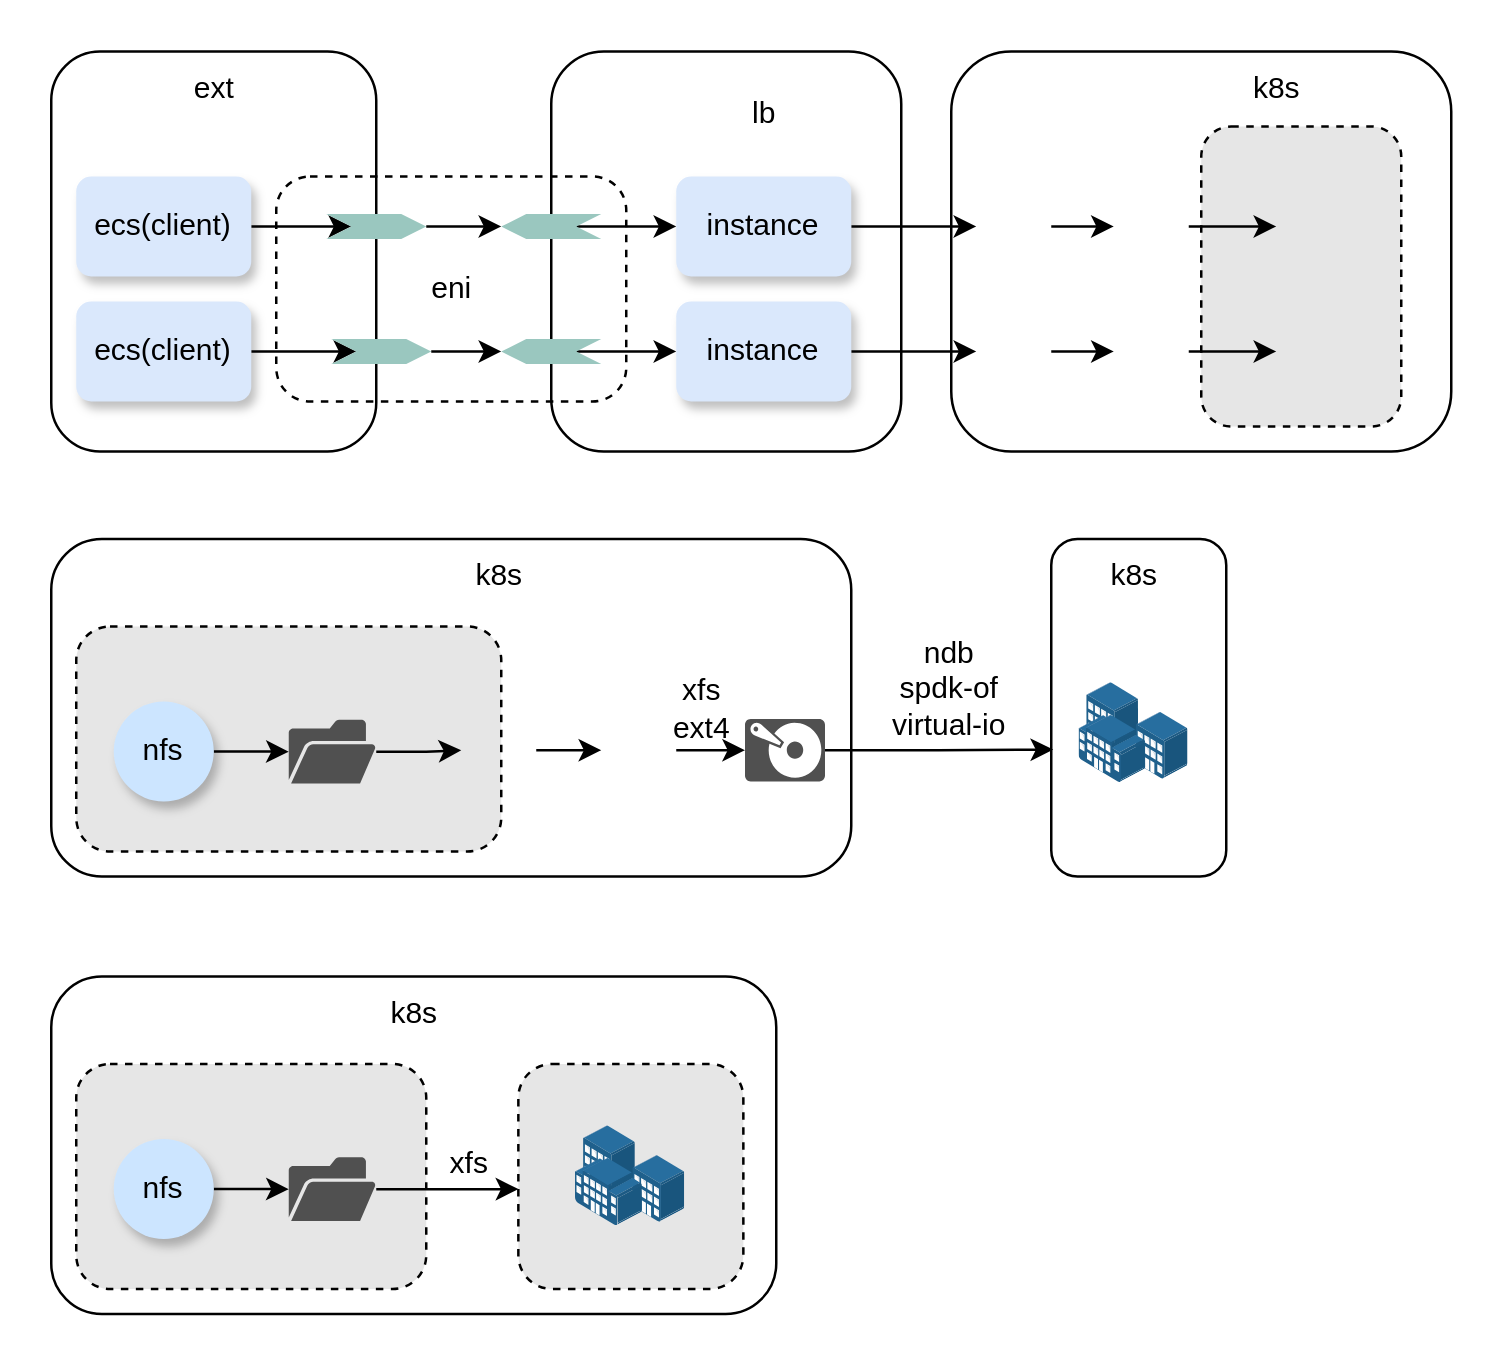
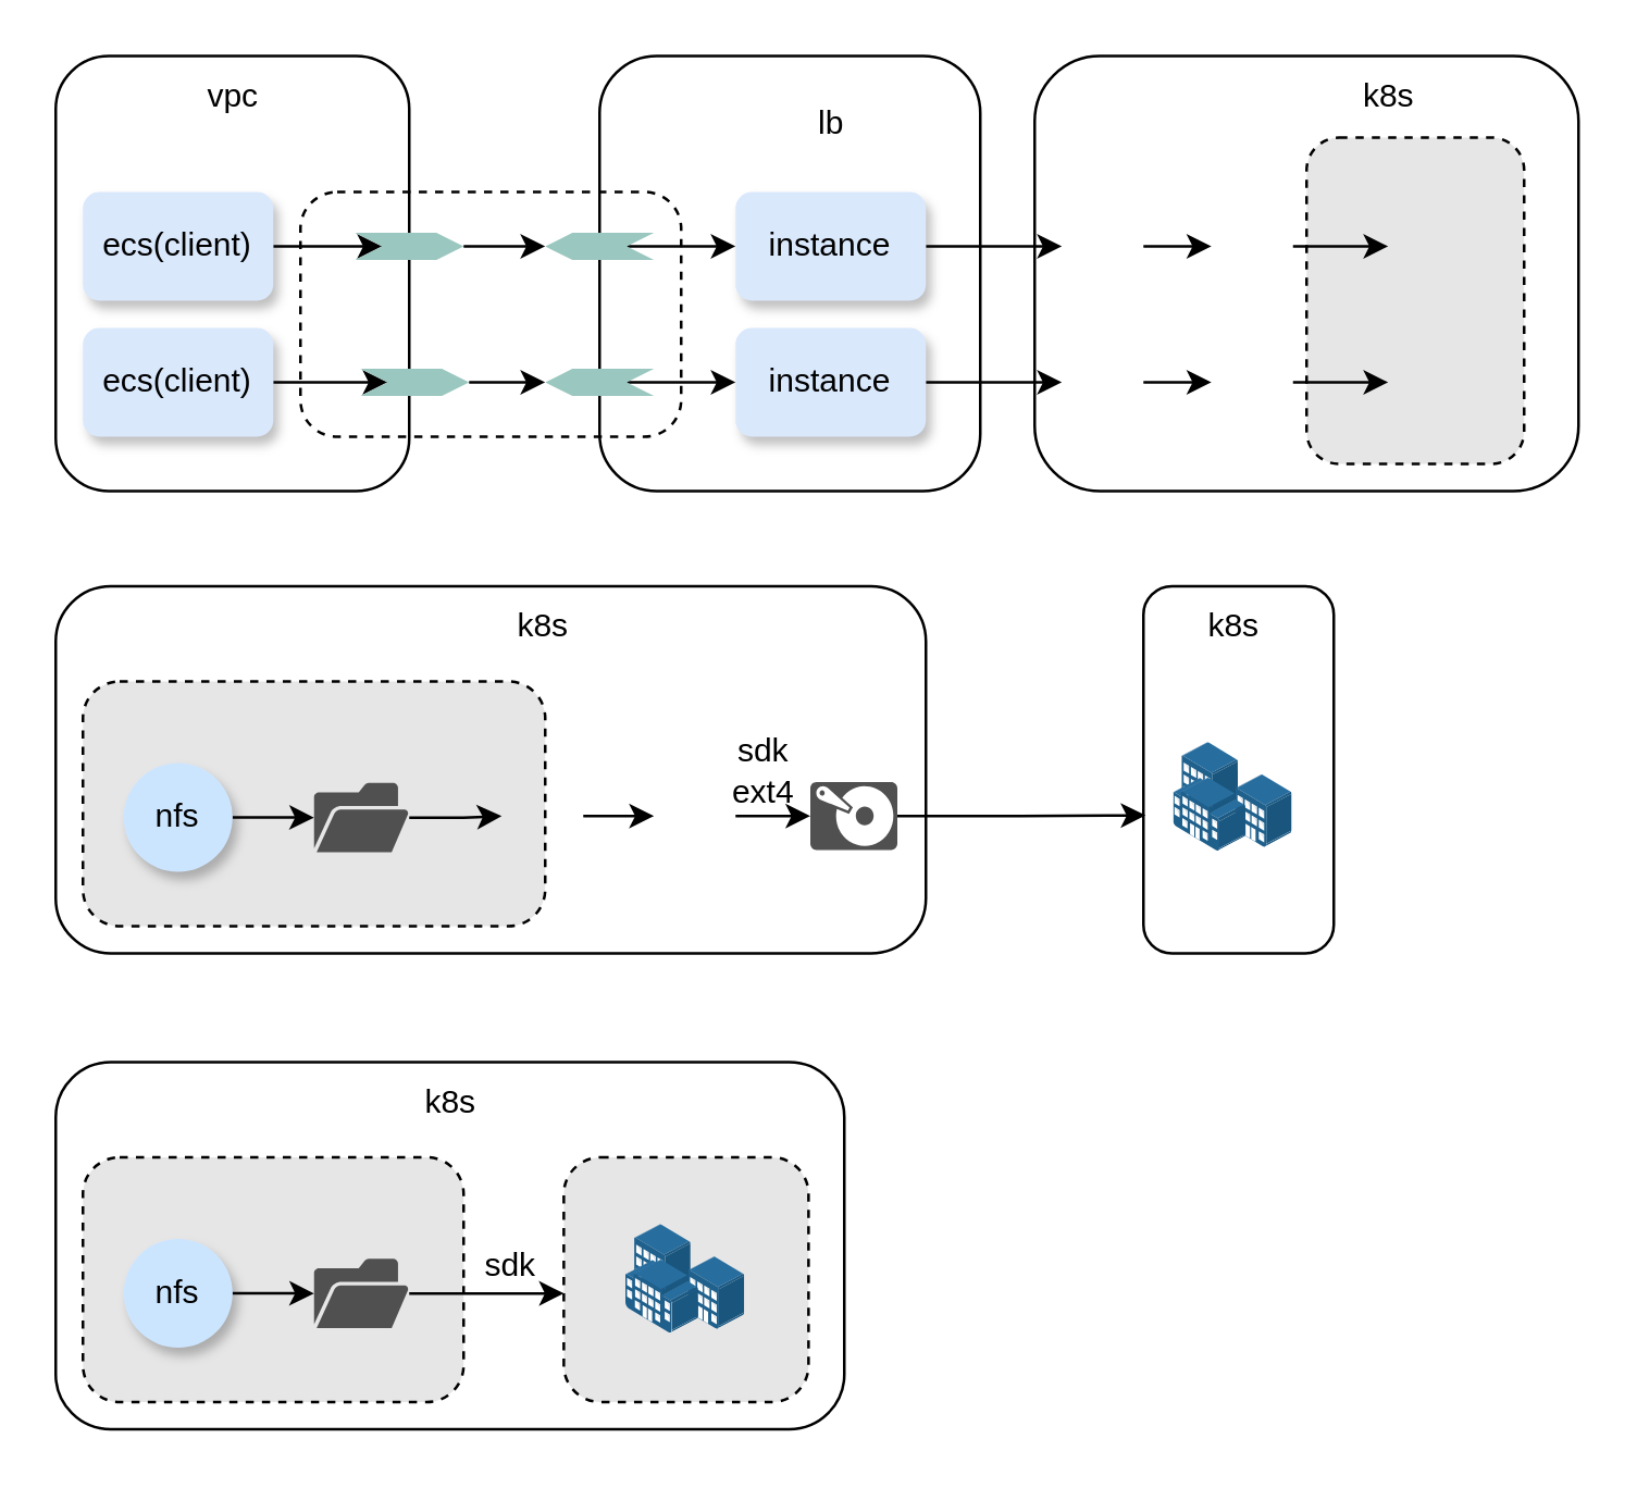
  <mxCell id="0" />
  <mxCell id="1" parent="0" />
  <mxCell id="2" value="" style="rounded=1;whiteSpace=wrap;html=1;" parent="1" vertex="1"><mxGeometry x="380" y="20" width="200" height="160" as="geometry" /></mxCell>
  <mxCell id="3" value="" style="rounded=1;whiteSpace=wrap;html=1;" parent="1" vertex="1"><mxGeometry x="220" y="20" width="140" height="160" as="geometry" /></mxCell>
  <mxCell id="4" value="" style="rounded=1;whiteSpace=wrap;html=1;" parent="1" vertex="1"><mxGeometry x="20" y="20" width="130" height="160" as="geometry" /></mxCell>
  <mxCell id="5" value="" style="rounded=1;whiteSpace=wrap;html=1;dashed=1;fillColor=none;" parent="1" vertex="1"><mxGeometry x="110" y="70" width="140" height="90" as="geometry" /></mxCell>
- <mxCell id="6" value="ext" style="text;html=1;align=center;verticalAlign=middle;resizable=0;points=[];autosize=1;strokeColor=none;fillColor=none;" parent="1" vertex="1"><mxGeometry x="65" y="20" width="40" height="30" as="geometry" /></mxCell>
+ <mxCell id="6" value="vpc" style="text;html=1;align=center;verticalAlign=middle;resizable=0;points=[];autosize=1;strokeColor=none;fillColor=none;" parent="1" vertex="1"><mxGeometry x="65" y="20" width="40" height="30" as="geometry" /></mxCell>
  <mxCell id="7" value="" style="edgeStyle=orthogonalEdgeStyle;rounded=0;orthogonalLoop=1;jettySize=auto;html=1;" parent="1" source="8" target="12" edge="1"><mxGeometry relative="1" as="geometry" /></mxCell>
  <mxCell id="8" value="ecs(client)" style="rounded=1;whiteSpace=wrap;html=1;fillColor=#dae8fc;strokeColor=none;shadow=1;" parent="1" vertex="1"><mxGeometry x="30" y="70" width="70" height="40" as="geometry" /></mxCell>
  <mxCell id="9" value="" style="edgeStyle=orthogonalEdgeStyle;rounded=0;orthogonalLoop=1;jettySize=auto;html=1;" parent="1" source="10" target="14" edge="1"><mxGeometry relative="1" as="geometry" /></mxCell>
  <mxCell id="10" value="ecs(client)" style="rounded=1;whiteSpace=wrap;html=1;fillColor=#dae8fc;strokeColor=none;shadow=1;" parent="1" vertex="1"><mxGeometry x="30" y="120" width="70" height="40" as="geometry" /></mxCell>
  <mxCell id="11" value="" style="edgeStyle=orthogonalEdgeStyle;rounded=0;orthogonalLoop=1;jettySize=auto;html=1;" parent="1" source="12" target="17" edge="1"><mxGeometry relative="1" as="geometry" /></mxCell>
  <mxCell id="12" value="" style="shape=step;perimeter=stepPerimeter;whiteSpace=wrap;html=1;fixedSize=1;size=10;fillColor=#9AC7BF;strokeColor=none;" parent="1" vertex="1"><mxGeometry x="130" y="85" width="40" height="10" as="geometry" /></mxCell>
  <mxCell id="13" value="" style="edgeStyle=orthogonalEdgeStyle;rounded=0;orthogonalLoop=1;jettySize=auto;html=1;" parent="1" source="14" target="19" edge="1"><mxGeometry relative="1" as="geometry" /></mxCell>
  <mxCell id="14" value="" style="shape=step;perimeter=stepPerimeter;whiteSpace=wrap;html=1;fixedSize=1;size=10;fillColor=#9AC7BF;strokeColor=none;" parent="1" vertex="1"><mxGeometry x="132" y="135" width="40" height="10" as="geometry" /></mxCell>
  <mxCell id="15" value="lb" style="text;html=1;align=center;verticalAlign=middle;resizable=0;points=[];autosize=1;strokeColor=none;fillColor=none;" parent="1" vertex="1"><mxGeometry x="290" y="30" width="30" height="30" as="geometry" /></mxCell>
  <mxCell id="16" value="" style="edgeStyle=orthogonalEdgeStyle;rounded=0;orthogonalLoop=1;jettySize=auto;html=1;" parent="1" source="17" edge="1"><mxGeometry relative="1" as="geometry"><mxPoint x="270" y="90" as="targetPoint" /></mxGeometry></mxCell>
  <mxCell id="17" value="" style="shape=step;perimeter=stepPerimeter;whiteSpace=wrap;html=1;fixedSize=1;size=10;fillColor=#9AC7BF;strokeColor=none;rotation=-180;" parent="1" vertex="1"><mxGeometry x="200" y="85" width="40" height="10" as="geometry" /></mxCell>
  <mxCell id="18" style="edgeStyle=orthogonalEdgeStyle;rounded=0;orthogonalLoop=1;jettySize=auto;html=1;entryX=0;entryY=0.5;entryDx=0;entryDy=0;" parent="1" source="19" target="23" edge="1"><mxGeometry relative="1" as="geometry" /></mxCell>
  <mxCell id="19" value="" style="shape=step;perimeter=stepPerimeter;whiteSpace=wrap;html=1;fixedSize=1;size=10;fillColor=#9AC7BF;strokeColor=none;rotation=-180;" parent="1" vertex="1"><mxGeometry x="200" y="135" width="40" height="10" as="geometry" /></mxCell>
  <mxCell id="20" style="edgeStyle=orthogonalEdgeStyle;rounded=0;orthogonalLoop=1;jettySize=auto;html=1;entryX=0;entryY=0.5;entryDx=0;entryDy=0;" parent="1" source="21" target="27" edge="1"><mxGeometry relative="1" as="geometry" /></mxCell>
  <mxCell id="21" value="instance" style="rounded=1;whiteSpace=wrap;html=1;fillColor=#dae8fc;strokeColor=none;shadow=1;" parent="1" vertex="1"><mxGeometry x="270" y="70" width="70" height="40" as="geometry" /></mxCell>
  <mxCell id="22" style="edgeStyle=orthogonalEdgeStyle;rounded=0;orthogonalLoop=1;jettySize=auto;html=1;entryX=0;entryY=0.5;entryDx=0;entryDy=0;" parent="1" source="23" target="29" edge="1"><mxGeometry relative="1" as="geometry" /></mxCell>
  <mxCell id="23" value="instance" style="rounded=1;whiteSpace=wrap;html=1;fillColor=#dae8fc;strokeColor=none;shadow=1;" parent="1" vertex="1"><mxGeometry x="270" y="120" width="70" height="40" as="geometry" /></mxCell>
- <mxCell id="24" value="eni" style="text;html=1;align=center;verticalAlign=middle;resizable=0;points=[];autosize=1;strokeColor=none;fillColor=none;" parent="1" vertex="1"><mxGeometry x="160" y="100" width="40" height="30" as="geometry" /></mxCell>
  <mxCell id="25" value="k8s" style="text;html=1;align=center;verticalAlign=middle;resizable=0;points=[];autosize=1;strokeColor=none;fillColor=none;" parent="1" vertex="1"><mxGeometry x="490" y="20" width="40" height="30" as="geometry" /></mxCell>
  <mxCell id="26" style="edgeStyle=orthogonalEdgeStyle;rounded=0;orthogonalLoop=1;jettySize=auto;html=1;entryX=0;entryY=0.5;entryDx=0;entryDy=0;" parent="1" source="27" target="30" edge="1"><mxGeometry relative="1" as="geometry" /></mxCell>
  <mxCell id="27" value="" style="shape=image;verticalLabelPosition=bottom;verticalAlign=top;imageAspect=0;image=https://github.com/kubernetes/community/blob/master/icons/png/resources/labeled/ing-128.png?raw=true;" parent="1" vertex="1"><mxGeometry x="390" y="75" width="30" height="30" as="geometry" /></mxCell>
  <mxCell id="28" style="edgeStyle=orthogonalEdgeStyle;rounded=0;orthogonalLoop=1;jettySize=auto;html=1;entryX=0;entryY=0.5;entryDx=0;entryDy=0;" parent="1" source="29" target="31" edge="1"><mxGeometry relative="1" as="geometry" /></mxCell>
  <mxCell id="29" value="" style="shape=image;verticalLabelPosition=bottom;verticalAlign=top;imageAspect=0;image=https://github.com/kubernetes/community/blob/master/icons/png/resources/labeled/ing-128.png?raw=true;" parent="1" vertex="1"><mxGeometry x="390" y="125" width="30" height="30" as="geometry" /></mxCell>
  <mxCell id="30" value="" style="shape=image;verticalLabelPosition=bottom;verticalAlign=top;imageAspect=0;image=https://github.com/kubernetes/community/blob/master/icons/png/resources/labeled/svc-128.png?raw=true;" parent="1" vertex="1"><mxGeometry x="445" y="75" width="30" height="30" as="geometry" /></mxCell>
  <mxCell id="31" value="" style="shape=image;verticalLabelPosition=bottom;verticalAlign=top;imageAspect=0;image=https://github.com/kubernetes/community/blob/master/icons/png/resources/labeled/svc-128.png?raw=true;" parent="1" vertex="1"><mxGeometry x="445" y="125" width="30" height="30" as="geometry" /></mxCell>
  <mxCell id="32" value="" style="rounded=1;whiteSpace=wrap;html=1;dashed=1;fillColor=#E6E6E6;" parent="1" vertex="1"><mxGeometry x="480" y="50" width="80" height="120" as="geometry" /></mxCell>
  <mxCell id="33" value="" style="shape=image;verticalLabelPosition=bottom;verticalAlign=top;imageAspect=0;image=https://github.com/kubernetes/community/blob/master/icons/png/resources/labeled/ns-128.png?raw=true;" parent="1" vertex="1"><mxGeometry x="540" y="40" width="30" height="30" as="geometry" /></mxCell>
  <mxCell id="34" value="" style="shape=image;verticalLabelPosition=bottom;verticalAlign=top;imageAspect=0;image=https://github.com/kubernetes/community/blob/master/icons/png/resources/labeled/pod-128.png?raw=true;" parent="1" vertex="1"><mxGeometry x="510" y="75" width="30" height="30" as="geometry" /></mxCell>
  <mxCell id="35" style="edgeStyle=orthogonalEdgeStyle;rounded=0;orthogonalLoop=1;jettySize=auto;html=1;" parent="1" source="30" target="34" edge="1"><mxGeometry relative="1" as="geometry" /></mxCell>
  <mxCell id="36" value="" style="shape=image;verticalLabelPosition=bottom;verticalAlign=top;imageAspect=0;image=https://github.com/kubernetes/community/blob/master/icons/png/resources/labeled/pod-128.png?raw=true;" parent="1" vertex="1"><mxGeometry x="510" y="125" width="30" height="30" as="geometry" /></mxCell>
  <mxCell id="37" style="edgeStyle=orthogonalEdgeStyle;rounded=0;orthogonalLoop=1;jettySize=auto;html=1;entryX=0;entryY=0.5;entryDx=0;entryDy=0;" parent="1" source="31" target="36" edge="1"><mxGeometry relative="1" as="geometry" /></mxCell>
  <mxCell id="38" value="" style="rounded=1;whiteSpace=wrap;html=1;" parent="1" vertex="1"><mxGeometry x="20" y="215" width="320" height="135" as="geometry" /></mxCell>
  <mxCell id="39" value="k8s" style="text;html=1;align=center;verticalAlign=middle;resizable=0;points=[];autosize=1;strokeColor=none;fillColor=none;" parent="1" vertex="1"><mxGeometry x="179" y="215" width="40" height="30" as="geometry" /></mxCell>
  <mxCell id="40" value="" style="rounded=1;whiteSpace=wrap;html=1;dashed=1;fillColor=#E6E6E6;" parent="1" vertex="1"><mxGeometry x="30" y="250" width="170" height="90" as="geometry" /></mxCell>
  <mxCell id="41" value="" style="shape=image;verticalLabelPosition=bottom;verticalAlign=top;imageAspect=0;image=https://github.com/kubernetes/community/blob/master/icons/png/resources/labeled/pod-128.png?raw=true;" parent="1" vertex="1"><mxGeometry x="35" y="240" width="30" height="30" as="geometry" /></mxCell>
  <mxCell id="42" style="edgeStyle=orthogonalEdgeStyle;rounded=0;orthogonalLoop=1;jettySize=auto;html=1;" parent="1" source="43" target="48" edge="1"><mxGeometry relative="1" as="geometry" /></mxCell>
  <mxCell id="43" value="nfs" style="ellipse;whiteSpace=wrap;html=1;fillColor=#CCE5FF;strokeColor=none;shadow=1;" parent="1" vertex="1"><mxGeometry x="45" y="280" width="40" height="40" as="geometry" /></mxCell>
  <mxCell id="44" value="" style="sketch=0;pointerEvents=1;shadow=0;dashed=0;html=1;strokeColor=none;fillColor=#505050;labelPosition=center;verticalLabelPosition=bottom;verticalAlign=top;outlineConnect=0;align=center;shape=mxgraph.office.devices.hard_disk;rotation=90;" parent="1" vertex="1"><mxGeometry x="301" y="283.5" width="25" height="32" as="geometry" /></mxCell>
  <mxCell id="45" style="edgeStyle=orthogonalEdgeStyle;rounded=0;orthogonalLoop=1;jettySize=auto;html=1;entryX=0;entryY=0.5;entryDx=0;entryDy=0;" parent="1" source="46" target="50" edge="1"><mxGeometry relative="1" as="geometry" /></mxCell>
  <mxCell id="46" value="" style="shape=image;verticalLabelPosition=bottom;verticalAlign=top;imageAspect=0;image=https://github.com/kubernetes/community/blob/master/icons/png/resources/labeled/pvc-128.png?raw=true;" parent="1" vertex="1"><mxGeometry x="184" y="284.5" width="30" height="30" as="geometry" /></mxCell>
  <mxCell id="47" style="edgeStyle=orthogonalEdgeStyle;rounded=0;orthogonalLoop=1;jettySize=auto;html=1;entryX=0;entryY=0.5;entryDx=0;entryDy=0;" parent="1" source="48" target="46" edge="1"><mxGeometry relative="1" as="geometry" /></mxCell>
  <mxCell id="48" value="" style="sketch=0;pointerEvents=1;shadow=0;dashed=0;html=1;strokeColor=none;fillColor=#505050;labelPosition=center;verticalLabelPosition=bottom;verticalAlign=top;outlineConnect=0;align=center;shape=mxgraph.office.concepts.folder_open;" parent="1" vertex="1"><mxGeometry x="115" y="287.25" width="35" height="25.5" as="geometry" /></mxCell>
  <mxCell id="49" value="" style="edgeStyle=orthogonalEdgeStyle;rounded=0;orthogonalLoop=1;jettySize=auto;html=1;" parent="1" source="50" target="44" edge="1"><mxGeometry relative="1" as="geometry" /></mxCell>
  <mxCell id="50" value="" style="shape=image;verticalLabelPosition=bottom;verticalAlign=top;imageAspect=0;image=https://github.com/kubernetes/community/blob/master/icons/png/resources/labeled/pv-128.png?raw=true;" parent="1" vertex="1"><mxGeometry x="240" y="284.5" width="30" height="30" as="geometry" /></mxCell>
- <mxCell id="51" value="xfs&lt;br&gt;ext4" style="text;html=1;align=center;verticalAlign=middle;resizable=0;points=[];autosize=1;strokeColor=none;fillColor=none;" parent="1" vertex="1"><mxGeometry x="255" y="262.5" width="50" height="40" as="geometry" /></mxCell>
+ <mxCell id="51" value="sdk&lt;br&gt;ext4" style="text;html=1;align=center;verticalAlign=middle;resizable=0;points=[];autosize=1;strokeColor=none;fillColor=none;" parent="1" vertex="1"><mxGeometry x="255" y="262.5" width="50" height="40" as="geometry" /></mxCell>
  <mxCell id="52" value="" style="rounded=1;whiteSpace=wrap;html=1;" parent="1" vertex="1"><mxGeometry x="420" y="215" width="70" height="135" as="geometry" /></mxCell>
  <mxCell id="53" value="k8s" style="text;html=1;align=center;verticalAlign=middle;resizable=0;points=[];autosize=1;strokeColor=none;fillColor=none;" parent="1" vertex="1"><mxGeometry x="433.16" y="215" width="40" height="30" as="geometry" /></mxCell>
  <mxCell id="54" value="" style="image;points=[];aspect=fixed;html=1;align=center;shadow=0;dashed=0;image=img/lib/allied_telesis/buildings/Building_Cluster.svg;" parent="1" vertex="1"><mxGeometry x="431.32" y="272.75" width="43.68" height="40" as="geometry" /></mxCell>
  <mxCell id="55" style="edgeStyle=orthogonalEdgeStyle;rounded=0;orthogonalLoop=1;jettySize=auto;html=1;entryX=0.011;entryY=0.624;entryDx=0;entryDy=0;entryPerimeter=0;" parent="1" source="44" target="52" edge="1"><mxGeometry relative="1" as="geometry" /></mxCell>
- <mxCell id="56" value="ndb&lt;br&gt;spdk-of&lt;br&gt;virtual-io" style="text;html=1;align=center;verticalAlign=middle;resizable=0;points=[];autosize=1;strokeColor=none;fillColor=none;" parent="1" vertex="1"><mxGeometry x="344" y="245" width="70" height="60" as="geometry" /></mxCell>
  <mxCell id="57" value="" style="rounded=1;whiteSpace=wrap;html=1;" parent="1" vertex="1"><mxGeometry x="20" y="390" width="290" height="135" as="geometry" /></mxCell>
  <mxCell id="58" value="k8s" style="text;html=1;align=center;verticalAlign=middle;resizable=0;points=[];autosize=1;strokeColor=none;fillColor=none;" parent="1" vertex="1"><mxGeometry x="145" y="390" width="40" height="30" as="geometry" /></mxCell>
  <mxCell id="59" value="" style="rounded=1;whiteSpace=wrap;html=1;dashed=1;fillColor=#E6E6E6;" parent="1" vertex="1"><mxGeometry x="30" y="425" width="140" height="90" as="geometry" /></mxCell>
  <mxCell id="60" value="" style="shape=image;verticalLabelPosition=bottom;verticalAlign=top;imageAspect=0;image=https://github.com/kubernetes/community/blob/master/icons/png/resources/labeled/pod-128.png?raw=true;" parent="1" vertex="1"><mxGeometry x="85" y="415" width="30" height="30" as="geometry" /></mxCell>
  <mxCell id="61" style="edgeStyle=orthogonalEdgeStyle;rounded=0;orthogonalLoop=1;jettySize=auto;html=1;" parent="1" source="62" target="63" edge="1"><mxGeometry relative="1" as="geometry" /></mxCell>
  <mxCell id="62" value="nfs" style="ellipse;whiteSpace=wrap;html=1;fillColor=#CCE5FF;strokeColor=none;shadow=1;" parent="1" vertex="1"><mxGeometry x="45" y="455" width="40" height="40" as="geometry" /></mxCell>
  <mxCell id="63" value="" style="sketch=0;pointerEvents=1;shadow=0;dashed=0;html=1;strokeColor=none;fillColor=#505050;labelPosition=center;verticalLabelPosition=bottom;verticalAlign=top;outlineConnect=0;align=center;shape=mxgraph.office.concepts.folder_open;" parent="1" vertex="1"><mxGeometry x="115" y="462.25" width="35" height="25.5" as="geometry" /></mxCell>
  <mxCell id="64" value="" style="rounded=1;whiteSpace=wrap;html=1;dashed=1;fillColor=#E6E6E6;" parent="1" vertex="1"><mxGeometry x="206.84" y="425" width="90" height="90" as="geometry" /></mxCell>
  <mxCell id="65" value="" style="image;points=[];aspect=fixed;html=1;align=center;shadow=0;dashed=0;image=img/lib/allied_telesis/buildings/Building_Cluster.svg;" parent="1" vertex="1"><mxGeometry x="230" y="450" width="43.68" height="40" as="geometry" /></mxCell>
  <mxCell id="66" value="" style="shape=image;verticalLabelPosition=bottom;verticalAlign=top;imageAspect=0;image=https://github.com/kubernetes/community/blob/master/icons/png/resources/labeled/pod-128.png?raw=true;" parent="1" vertex="1"><mxGeometry x="240" y="415" width="30" height="30" as="geometry" /></mxCell>
  <mxCell id="67" style="edgeStyle=orthogonalEdgeStyle;rounded=0;orthogonalLoop=1;jettySize=auto;html=1;entryX=0;entryY=0.556;entryDx=0;entryDy=0;entryPerimeter=0;" parent="1" source="63" target="64" edge="1"><mxGeometry relative="1" as="geometry" /></mxCell>
- <mxCell id="68" value="xfs" style="text;html=1;align=center;verticalAlign=middle;resizable=0;points=[];autosize=1;strokeColor=none;fillColor=none;" parent="1" vertex="1"><mxGeometry x="166.84" y="450" width="40" height="30" as="geometry" /></mxCell>
+ <mxCell id="68" value="sdk" style="text;html=1;align=center;verticalAlign=middle;resizable=0;points=[];autosize=1;strokeColor=none;fillColor=none;" parent="1" vertex="1"><mxGeometry x="166.84" y="450" width="40" height="30" as="geometry" /></mxCell>
